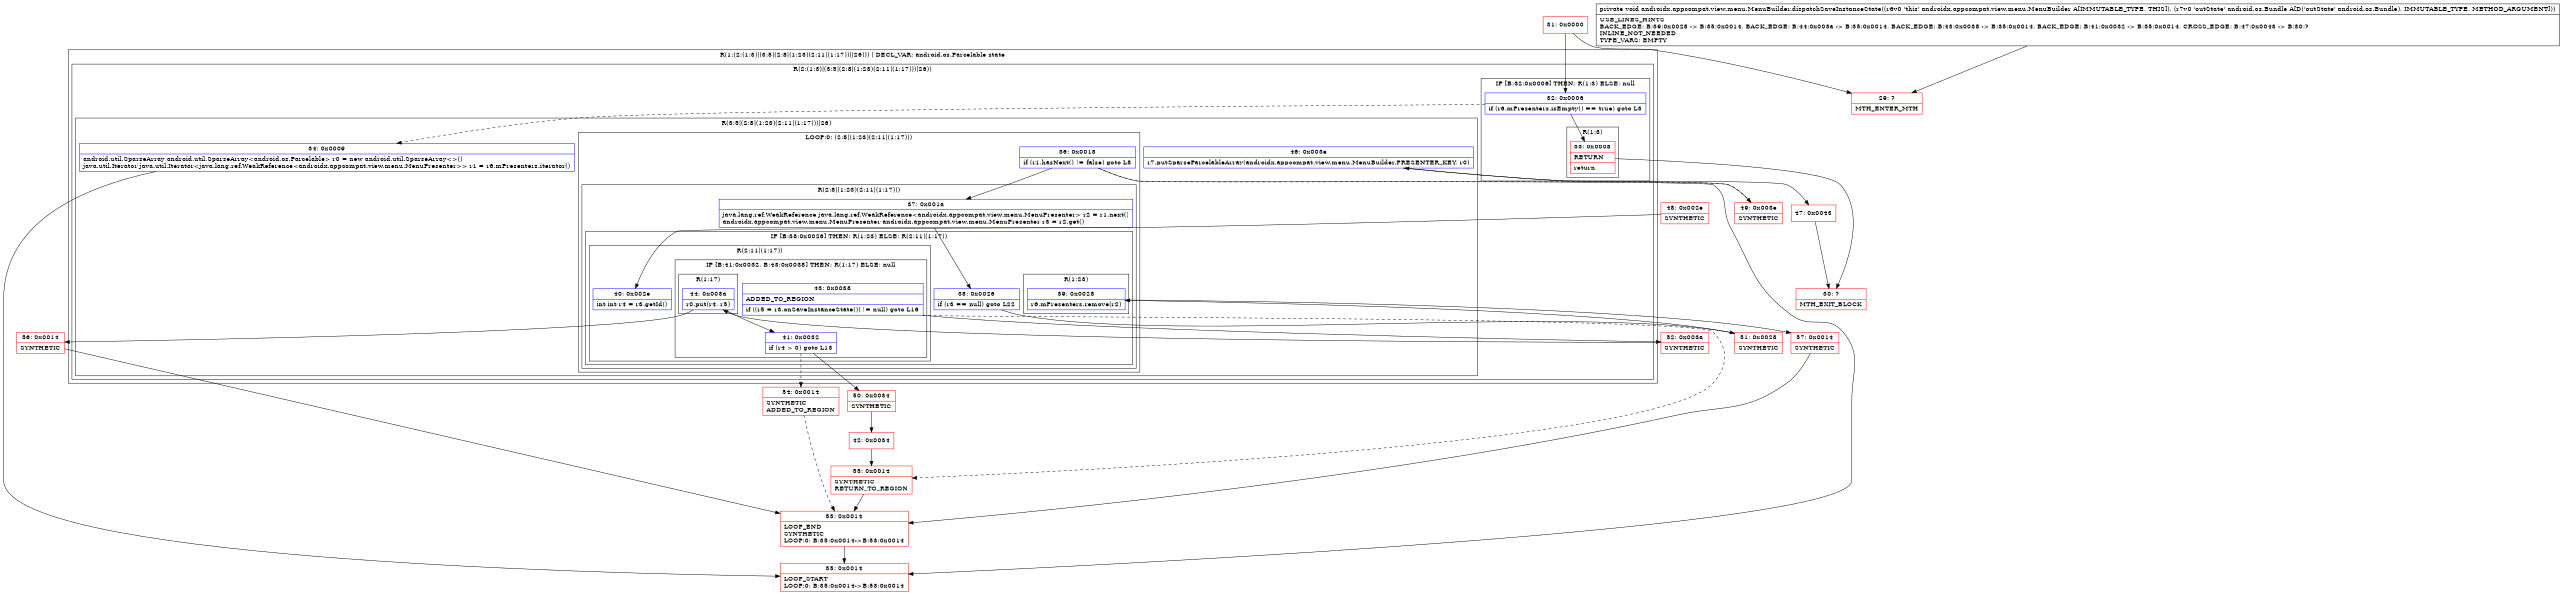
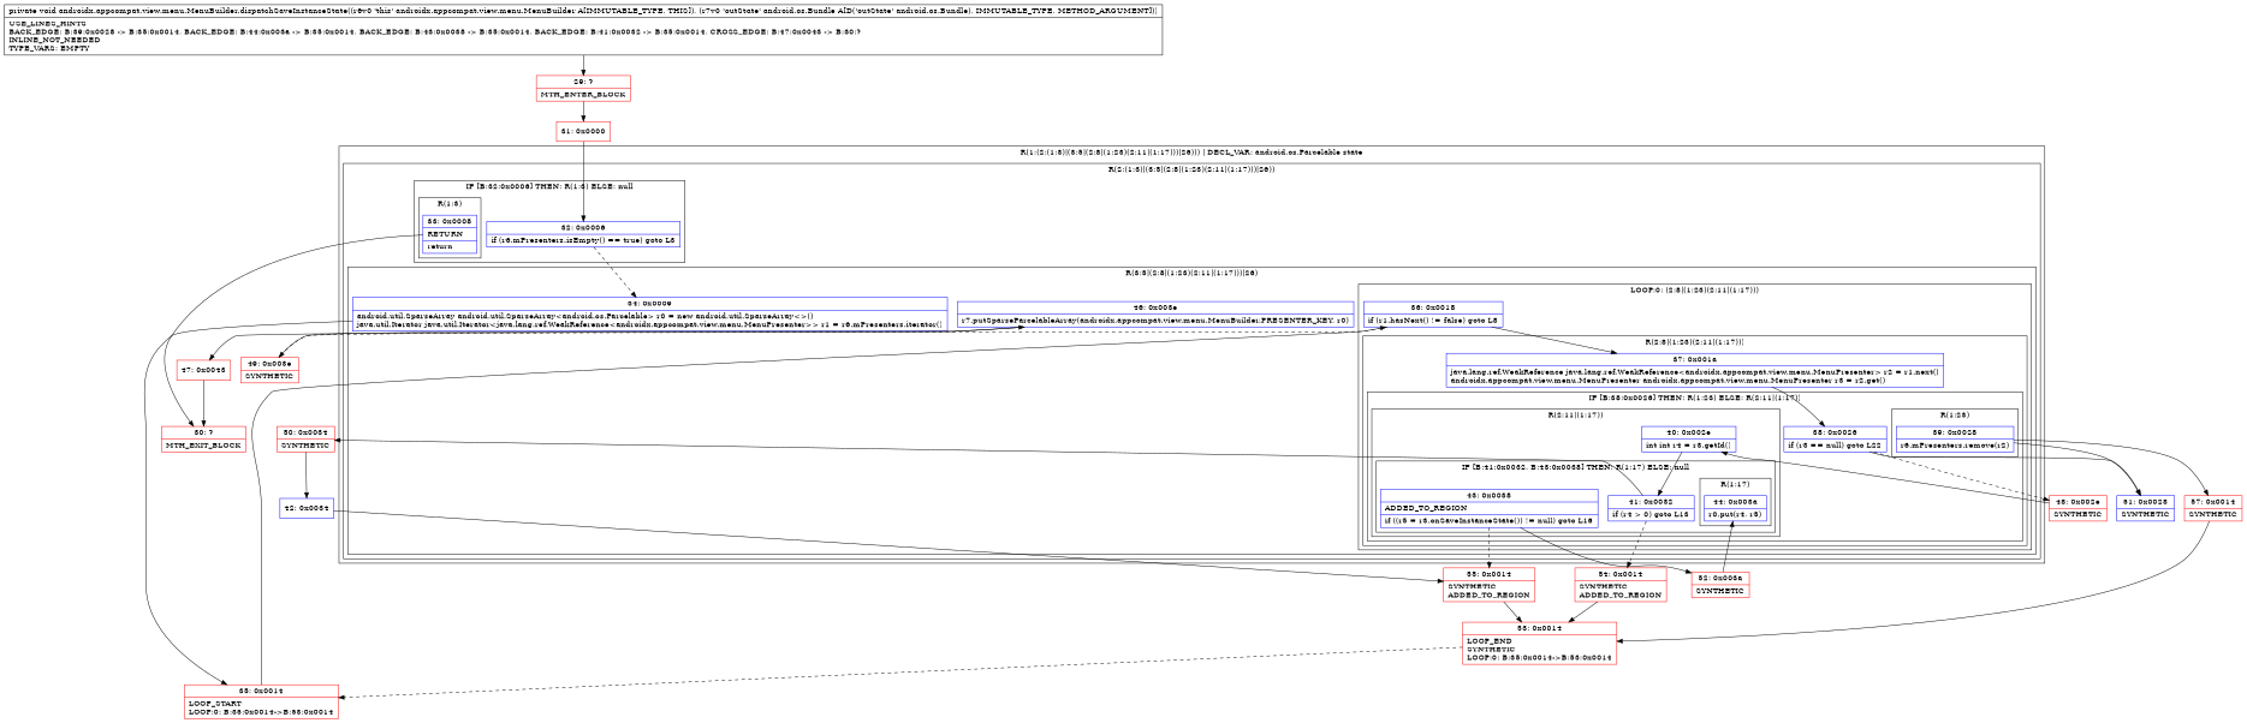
  digraph {
    node [color=red shape=record]
-   n1 [label="{33\:\ 0x0008|RETURN\l|return\l}"]
+   n1 [color=blue label="{33\:\ 0x0008|RETURN\l|return\l}"]
    n2 [color=blue label="{32\:\ 0x0006|if (r6.mPresenters.isEmpty() == true) goto L3\l}"]
    n3 [color=blue label="{39\:\ 0x0028|r6.mPresenters.remove(r2)\l}"]
    n4 [color=blue label="{44\:\ 0x003a|r0.put(r4, r5)\l}"]
    n5 [color=blue label="{41\:\ 0x0032|if (r4 \> 0) goto L13\l}"]
    n6 [color=blue label="{43\:\ 0x0038|ADDED_TO_REGION\l|if ((r5 = r3.onSaveInstanceState()) != null) goto L16\l}"]
    n7 [color=blue label="{40\:\ 0x002e|int int r4 = r3.getId()\l}"]
    n8 [color=blue label="{38\:\ 0x0026|if (r3 == null) goto L22\l}"]
    n9 [color=blue label="{37\:\ 0x001a|java.lang.ref.WeakReference java.lang.ref.WeakReference\<androidx.appcompat.view.menu.MenuPresenter\> r2 = r1.next()\landroidx.appcompat.view.menu.MenuPresenter androidx.appcompat.view.menu.MenuPresenter r3 = r2.get()\l}"]
    n10 [color=blue label="{36\:\ 0x0018|if (r1.hasNext() != false) goto L8\l}"]
    n11 [color=blue label="{34\:\ 0x0009|android.util.SparseArray android.util.SparseArray\<android.os.Parcelable\> r0 = new android.util.SparseArray\<\>()\ljava.util.Iterator java.util.Iterator\<java.lang.ref.WeakReference\<androidx.appcompat.view.menu.MenuPresenter\>\> r1 = r6.mPresenters.iterator()\l}"]
    n12 [color=blue label="{46\:\ 0x003e|r7.putSparseParcelableArray(androidx.appcompat.view.menu.MenuBuilder.PRESENTER_KEY, r0)\l}"]
    n13 [label="{30\:\ ?|MTH_EXIT_BLOCK\l}"]
    n14 [label="{57\:\ 0x0014|SYNTHETIC\l}"]
-   n15 [label="{56\:\ 0x0014|SYNTHETIC\l}"]
    n16 [label="{50\:\ 0x0034|SYNTHETIC\l}"]
    n17 [label="{54\:\ 0x0014|SYNTHETIC\lADDED_TO_REGION\l}"]
    n18 [label="{52\:\ 0x003a|SYNTHETIC\l}"]
-   n19 [label="{55\:\ 0x0014|SYNTHETIC\lRETURN_TO_REGION\l}"]
+   n19 [label="{55\:\ 0x0014|SYNTHETIC\lADDED_TO_REGION\l}"]
    n20 [label="{48\:\ 0x002e|SYNTHETIC\l}"]
-   n21 [label="{51\:\ 0x0028|SYNTHETIC\l}"]
+   n21 [color=blue label="{51\:\ 0x0028|SYNTHETIC\l}"]
    n22 [label="{49\:\ 0x003e|SYNTHETIC\l}"]
    n23 [label="{35\:\ 0x0014|LOOP_START\lLOOP:0: B:35:0x0014\-\>B:53:0x0014\l}"]
    n24 [label="{47\:\ 0x0043}"]
    n25 [label="{53\:\ 0x0014|LOOP_END\lSYNTHETIC\lLOOP:0: B:35:0x0014\-\>B:53:0x0014\l}"]
-   n26 [label="{42\:\ 0x0034}"]
-   n27 [label="{29\:\ ?|MTH_ENTER_MTH\l}"]
+   n26 [color=blue label="{42\:\ 0x0034}"]
+   n27 [label="{29\:\ ?|MTH_ENTER_BLOCK\l}"]
    n28 [label="{31\:\ 0x0000}"]
    n29 [label="{private void androidx.appcompat.view.menu.MenuBuilder.dispatchSaveInstanceState((r6v0 'this' androidx.appcompat.view.menu.MenuBuilder A[IMMUTABLE_TYPE, THIS]), (r7v0 'outState' android.os.Bundle A[D('outState' android.os.Bundle), IMMUTABLE_TYPE, METHOD_ARGUMENT]))  | USE_LINES_HINTS\lBACK_EDGE: B:39:0x0028 \-\> B:35:0x0014, BACK_EDGE: B:44:0x003a \-\> B:35:0x0014, BACK_EDGE: B:43:0x0038 \-\> B:35:0x0014, BACK_EDGE: B:41:0x0032 \-\> B:35:0x0014, CROSS_EDGE: B:47:0x0043 \-\> B:30:?\lINLINE_NOT_NEEDED\lTYPE_VARS: EMPTY\l}" color=""]
    subgraph cluster_1 {
      label="R(1:(2:(1:3)|(3:5|(2:8|(1:23)(2:11|(1:17)))|26))) | DECL_VAR: android.os.Parcelable state\l"
      subgraph cluster_2 {
        label="R(2:(1:3)|(3:5|(2:8|(1:23)(2:11|(1:17)))|26))"
        subgraph cluster_3 {
          label="IF [B:32:0x0006] THEN: R(1:3) ELSE: null"
          n2
          subgraph cluster_4 {
            label="R(1:3)"
            n1
          }
        }
        subgraph cluster_5 {
          label="R(3:5|(2:8|(1:23)(2:11|(1:17)))|26)"
          n11
          n12
          subgraph cluster_6 {
            label="LOOP:0: (2:8|(1:23)(2:11|(1:17)))"
            n10
            subgraph cluster_7 {
              label="R(2:8|(1:23)(2:11|(1:17)))"
              n9
              subgraph cluster_8 {
                label="IF [B:38:0x0026] THEN: R(1:23) ELSE: R(2:11|(1:17))"
                n8
                subgraph cluster_9 {
                  label="R(1:23)"
                  n3
                }
                subgraph cluster_10 {
                  label="R(2:11|(1:17))"
                  n7
                  subgraph cluster_11 {
                    label="IF [B:41:0x0032, B:43:0x0038] THEN: R(1:17) ELSE: null"
                    n5
                    n6
                    subgraph cluster_12 {
                      label="R(1:17)"
                      n4
                    }
                  }
                }
              }
            }
          }
        }
      }
    }
    n1 -> n13
-   n2 -> n1
    n2 -> n11 [style=dashed]
    n3 -> n14
-   n4 -> n15
    n5 -> n16
    n5 -> n17 [style=dashed]
    n6 -> n18
    n6 -> n19 [style=dashed]
-   n4 -> n5
+   n7 -> n5
+   n8 -> n20 [style=dashed]
    n8 -> n21
    n9 -> n8
    n10 -> n9
    n10 -> n22 [style=dashed]
    n11 -> n23
    n12 -> n24
    n14 -> n25
-   n15 -> n25
    n16 -> n26
-   n17 -> n25 [style=dashed]
+   n17 -> n25
    n18 -> n4
    n19 -> n25
    n20 -> n7
-   n21 -> n3
+   n3 -> n21
    n22 -> n12
-   n10 -> n23
+   n23 -> n10
    n24 -> n13
-   n25 -> n23
+   n25 -> n23 [style=dashed]
    n26 -> n19
-   n28 -> n27
+   n27 -> n28
    n28 -> n2
    n29 -> n27
  }
